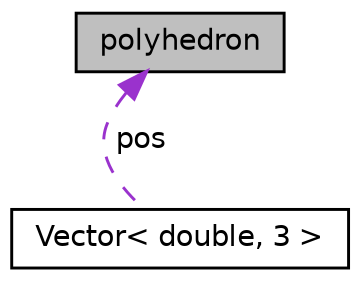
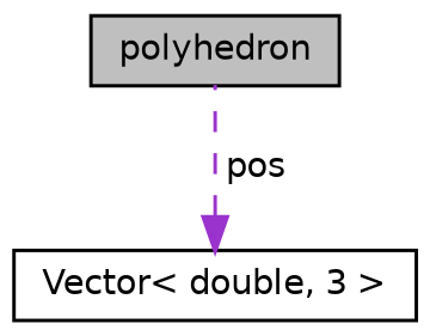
  digraph {
    node [color=black fontname=Helvetica fontsize=10 shape=record style=filled]
    n1 [fillcolor=grey75 fontcolor=black height=0.2 label=polyhedron width=0.4]
    n2 [fillcolor=white height=0.2 label="Vector\< double, 3 \>" width=0.4]
-   n1 -> n2 [color=darkorchid3 dir=back fontname=Helvetica fontsize=10 label=" pos" labelfontname=Helvetica labelfontsize=10 style=dashed]
+   n2 -> n1 [color=darkorchid3 dir=back fontname=Helvetica fontsize=10 label=" pos" labelfontname=Helvetica labelfontsize=10 style=dashed]
  }
